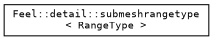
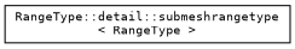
  digraph {
    rankdir=LR
    fontname="DejaVu Sans Mono"
-   n1 [color=black fillcolor=white fontname="DejaVu Sans Mono" fontsize=10 height=0.2 label="Feel::detail::submeshrangetype\l\< RangeType \>" shape=record style=filled width=0.4]
+   n1 [color=black fillcolor=white fontname="DejaVu Sans Mono" fontsize=10 height=0.2 label="RangeType::detail::submeshrangetype\l\< RangeType \>" shape=record style=filled width=0.4]
  }
